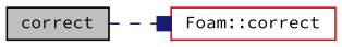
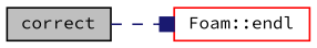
  digraph {
    rankdir=LR
    fontname="Source Code Pro"
    node [fontname="Source Code Pro" fontsize=10 shape=record]
    n1 [color=black fillcolor=grey75 fontcolor=black height=0.2 label=correct style=filled width=0.4]
-   n2 [color=red height=0.2 label="Foam::correct" width=0.4]
+   n2 [color=red height=0.2 label="Foam::endl" width=0.4]
    n1 -> n2 [color=midnightblue fontname="Source Code Pro" fontsize=10 labelfontname=Helvetica labelfontsize=10 style=dashed arrowhead=box]
  }
